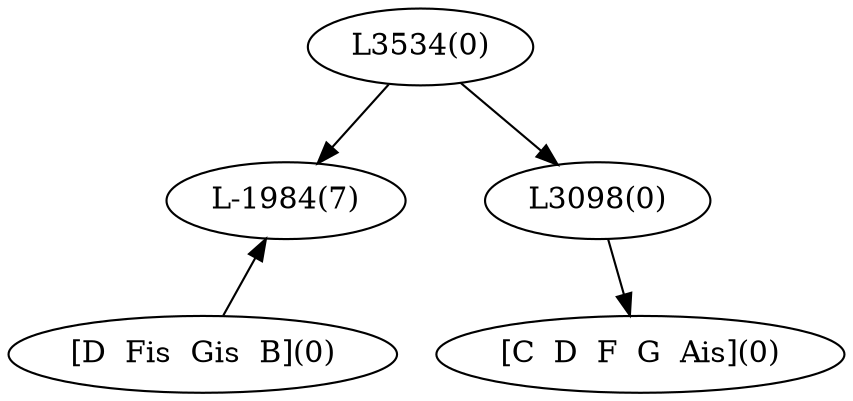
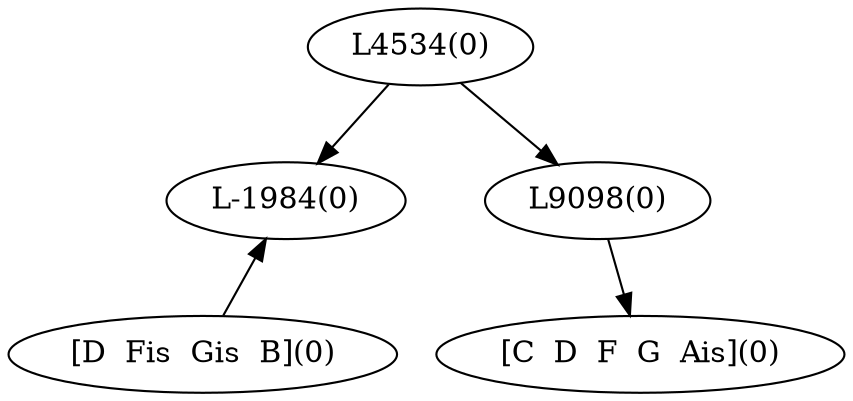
  digraph {
-   "L-1984(0)" [label="L-1984(7)"]
-   "L3098(0)"
-   "L4534(0)" [label="L3534(0)"]
+   "L-1984(0)"
+   "L3098(0)" [label="L9098(0)"]
+   "L4534(0)"
    "[D  Fis  Gis  B](0)"
    "[C  D  F  G  Ais](0)"
    subgraph sub_1 {
      rank=same
      "L-1984(0)"
      "L3098(0)"
    }
    subgraph sub_2 {
      rank=min
      "L4534(0)"
    }
    subgraph sub_3 {
      rank=max
      "[D  Fis  Gis  B](0)"
      "[C  D  F  G  Ais](0)"
    }
    "L3098(0)" -> "[C  D  F  G  Ais](0)"
    "L4534(0)" -> "L-1984(0)"
    "L4534(0)" -> "L3098(0)"
    "[D  Fis  Gis  B](0)" -> "L-1984(0)"
  }
